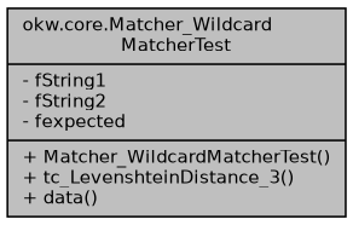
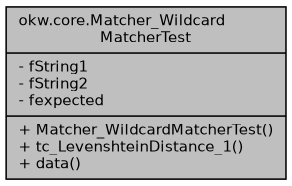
  digraph {
-   n1 [color=black fillcolor=grey75 fontcolor=black fontname=Helvetica fontsize=10 height=0.2 label="{okw.core.Matcher_Wildcard\lMatcherTest\n|- fString1\l- fString2\l- fexpected\l|+ Matcher_WildcardMatcherTest()\l+ tc_LevenshteinDistance_3()\l+ data()\l}" shape=record style=filled width=0.4]
+   n1 [color=black fillcolor=grey75 fontcolor=black fontname=Helvetica fontsize=10 height=0.2 label="{okw.core.Matcher_Wildcard\lMatcherTest\n|- fString1\l- fString2\l- fexpected\l|+ Matcher_WildcardMatcherTest()\l+ tc_LevenshteinDistance_1()\l+ data()\l}" shape=record style=filled width=0.4]
  }
